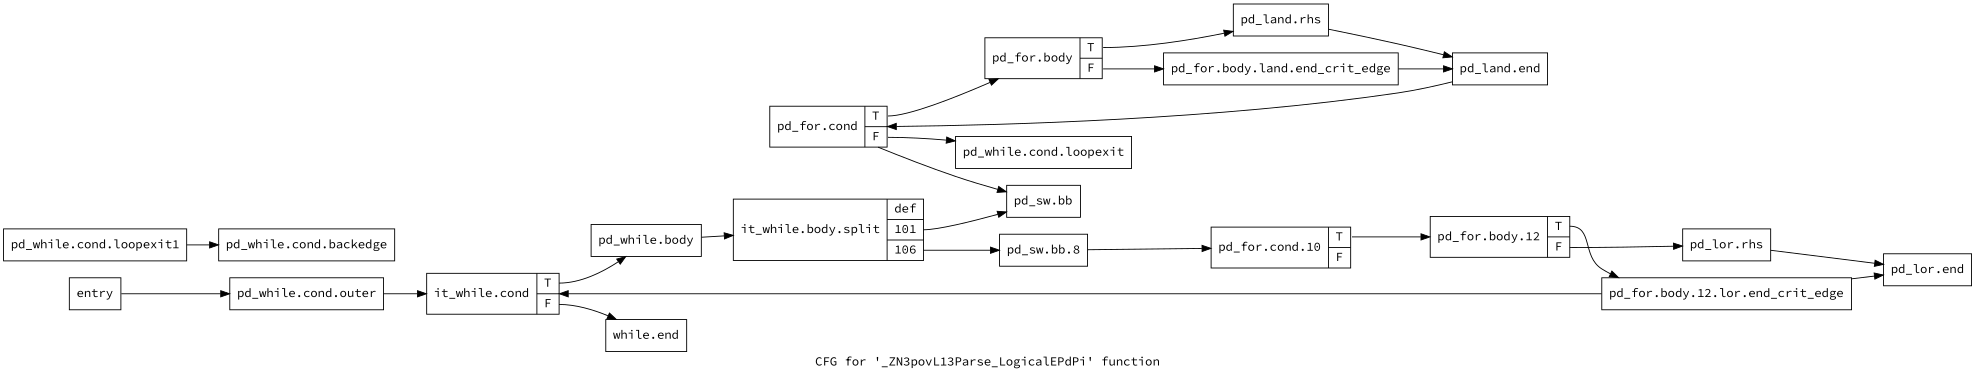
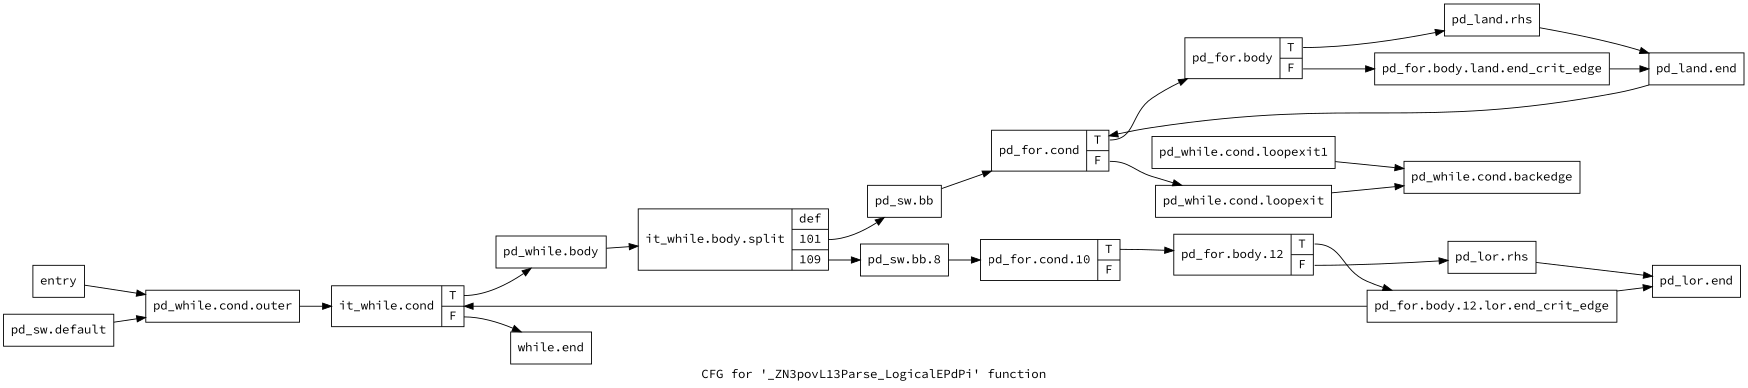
  digraph {
    fontname="Source Code Pro"
    label="CFG for '_ZN3povL13Parse_LogicalEPdPi' function"
    rankdir=LR
    node [fontname="Source Code Pro" shape=record]
    edge [fontname="Source Code Pro"]
    n1 [label="{entry}"]
    n2 [label="{pd_while.cond.outer}"]
    n3 [label="{it_while.cond|{<s0>T|<s1>F}}"]
    n4 [label="{pd_while.body}"]
    n5 [label="{while.end}"]
-   n6 [label="{it_while.body.split|{<s0>def|<s1>101|<s2>106}}"]
+   n6 [label="{it_while.body.split|{<s0>def|<s1>101|<s2>109}}"]
    n7 [label="{pd_while.cond.loopexit}"]
    n8 [label="{pd_while.cond.backedge}"]
    n9 [label="{pd_while.cond.loopexit1}"]
    n10 [label="{pd_sw.bb}"]
    n11 [label="{pd_sw.bb.8}"]
+   n12 [label="{pd_sw.default}"]
    n13 [label="{pd_for.cond|{<s0>T|<s1>F}}"]
    n14 [label="{pd_for.cond.10|{<s0>T|<s1>F}}"]
    n15 [label="{pd_for.body|{<s0>T|<s1>F}}"]
    n16 [label="{pd_for.body.12|{<s0>T|<s1>F}}"]
    n17 [label="{pd_land.rhs}"]
    n18 [label="{pd_for.body.land.end_crit_edge}"]
    n19 [label="{pd_land.end}"]
    n20 [label="{pd_for.body.12.lor.end_crit_edge}"]
    n21 [label="{pd_lor.rhs}"]
    n22 [label="{pd_lor.end}"]
    n1 -> n2
    n2 -> n3
    n3 -> n4 [tailport=s0]
    n3 -> n5 [tailport=s1]
    n4 -> n6
    n6 -> n10 [tailport=s1]
    n6 -> n11 [tailport=s2]
+   n7 -> n8
    n9 -> n8
-   n13 -> n10
+   n10 -> n13
    n11 -> n14
+   n12 -> n2
    n13 -> n7 [tailport=s1]
    n13 -> n15 [tailport=s0]
    n14 -> n16 [tailport=s0]
    n15 -> n17 [tailport=s0]
    n15 -> n18 [tailport=s1]
    n16 -> n20 [tailport=s0]
    n16 -> n21 [tailport=s1]
    n17 -> n19
    n18 -> n19
    n19 -> n13
    n20 -> n3
    n20 -> n22
    n21 -> n22
  }
